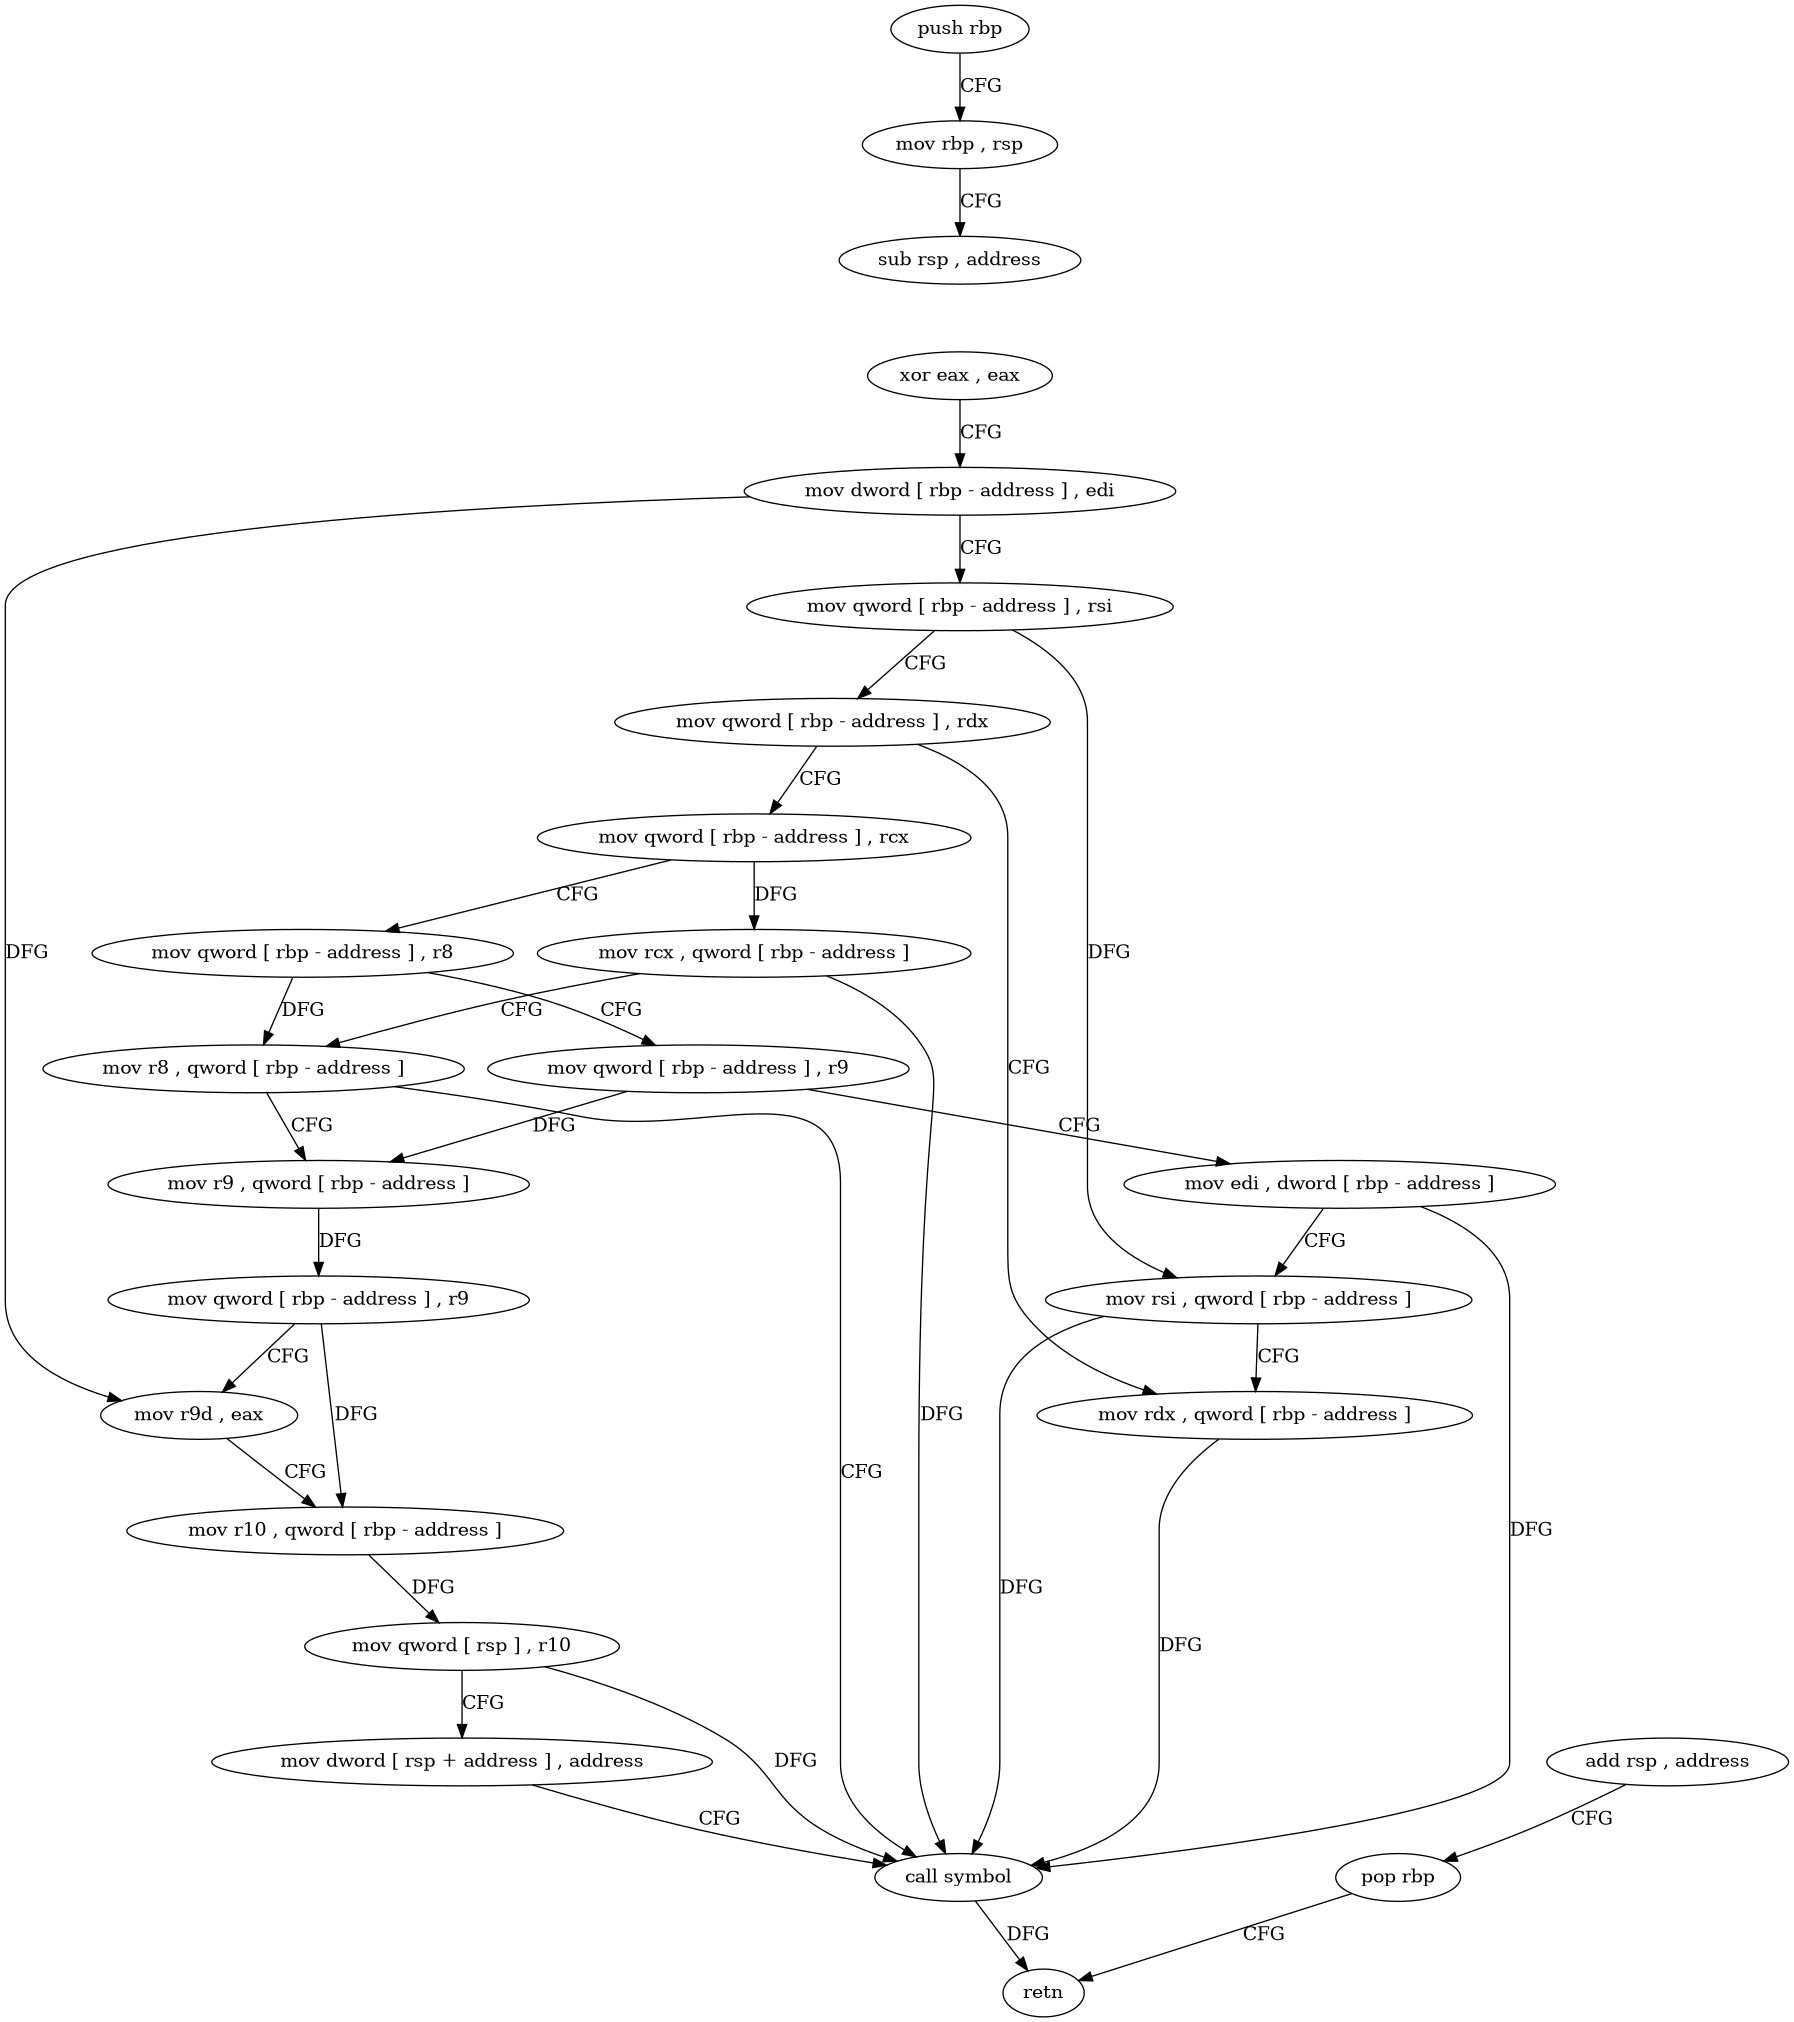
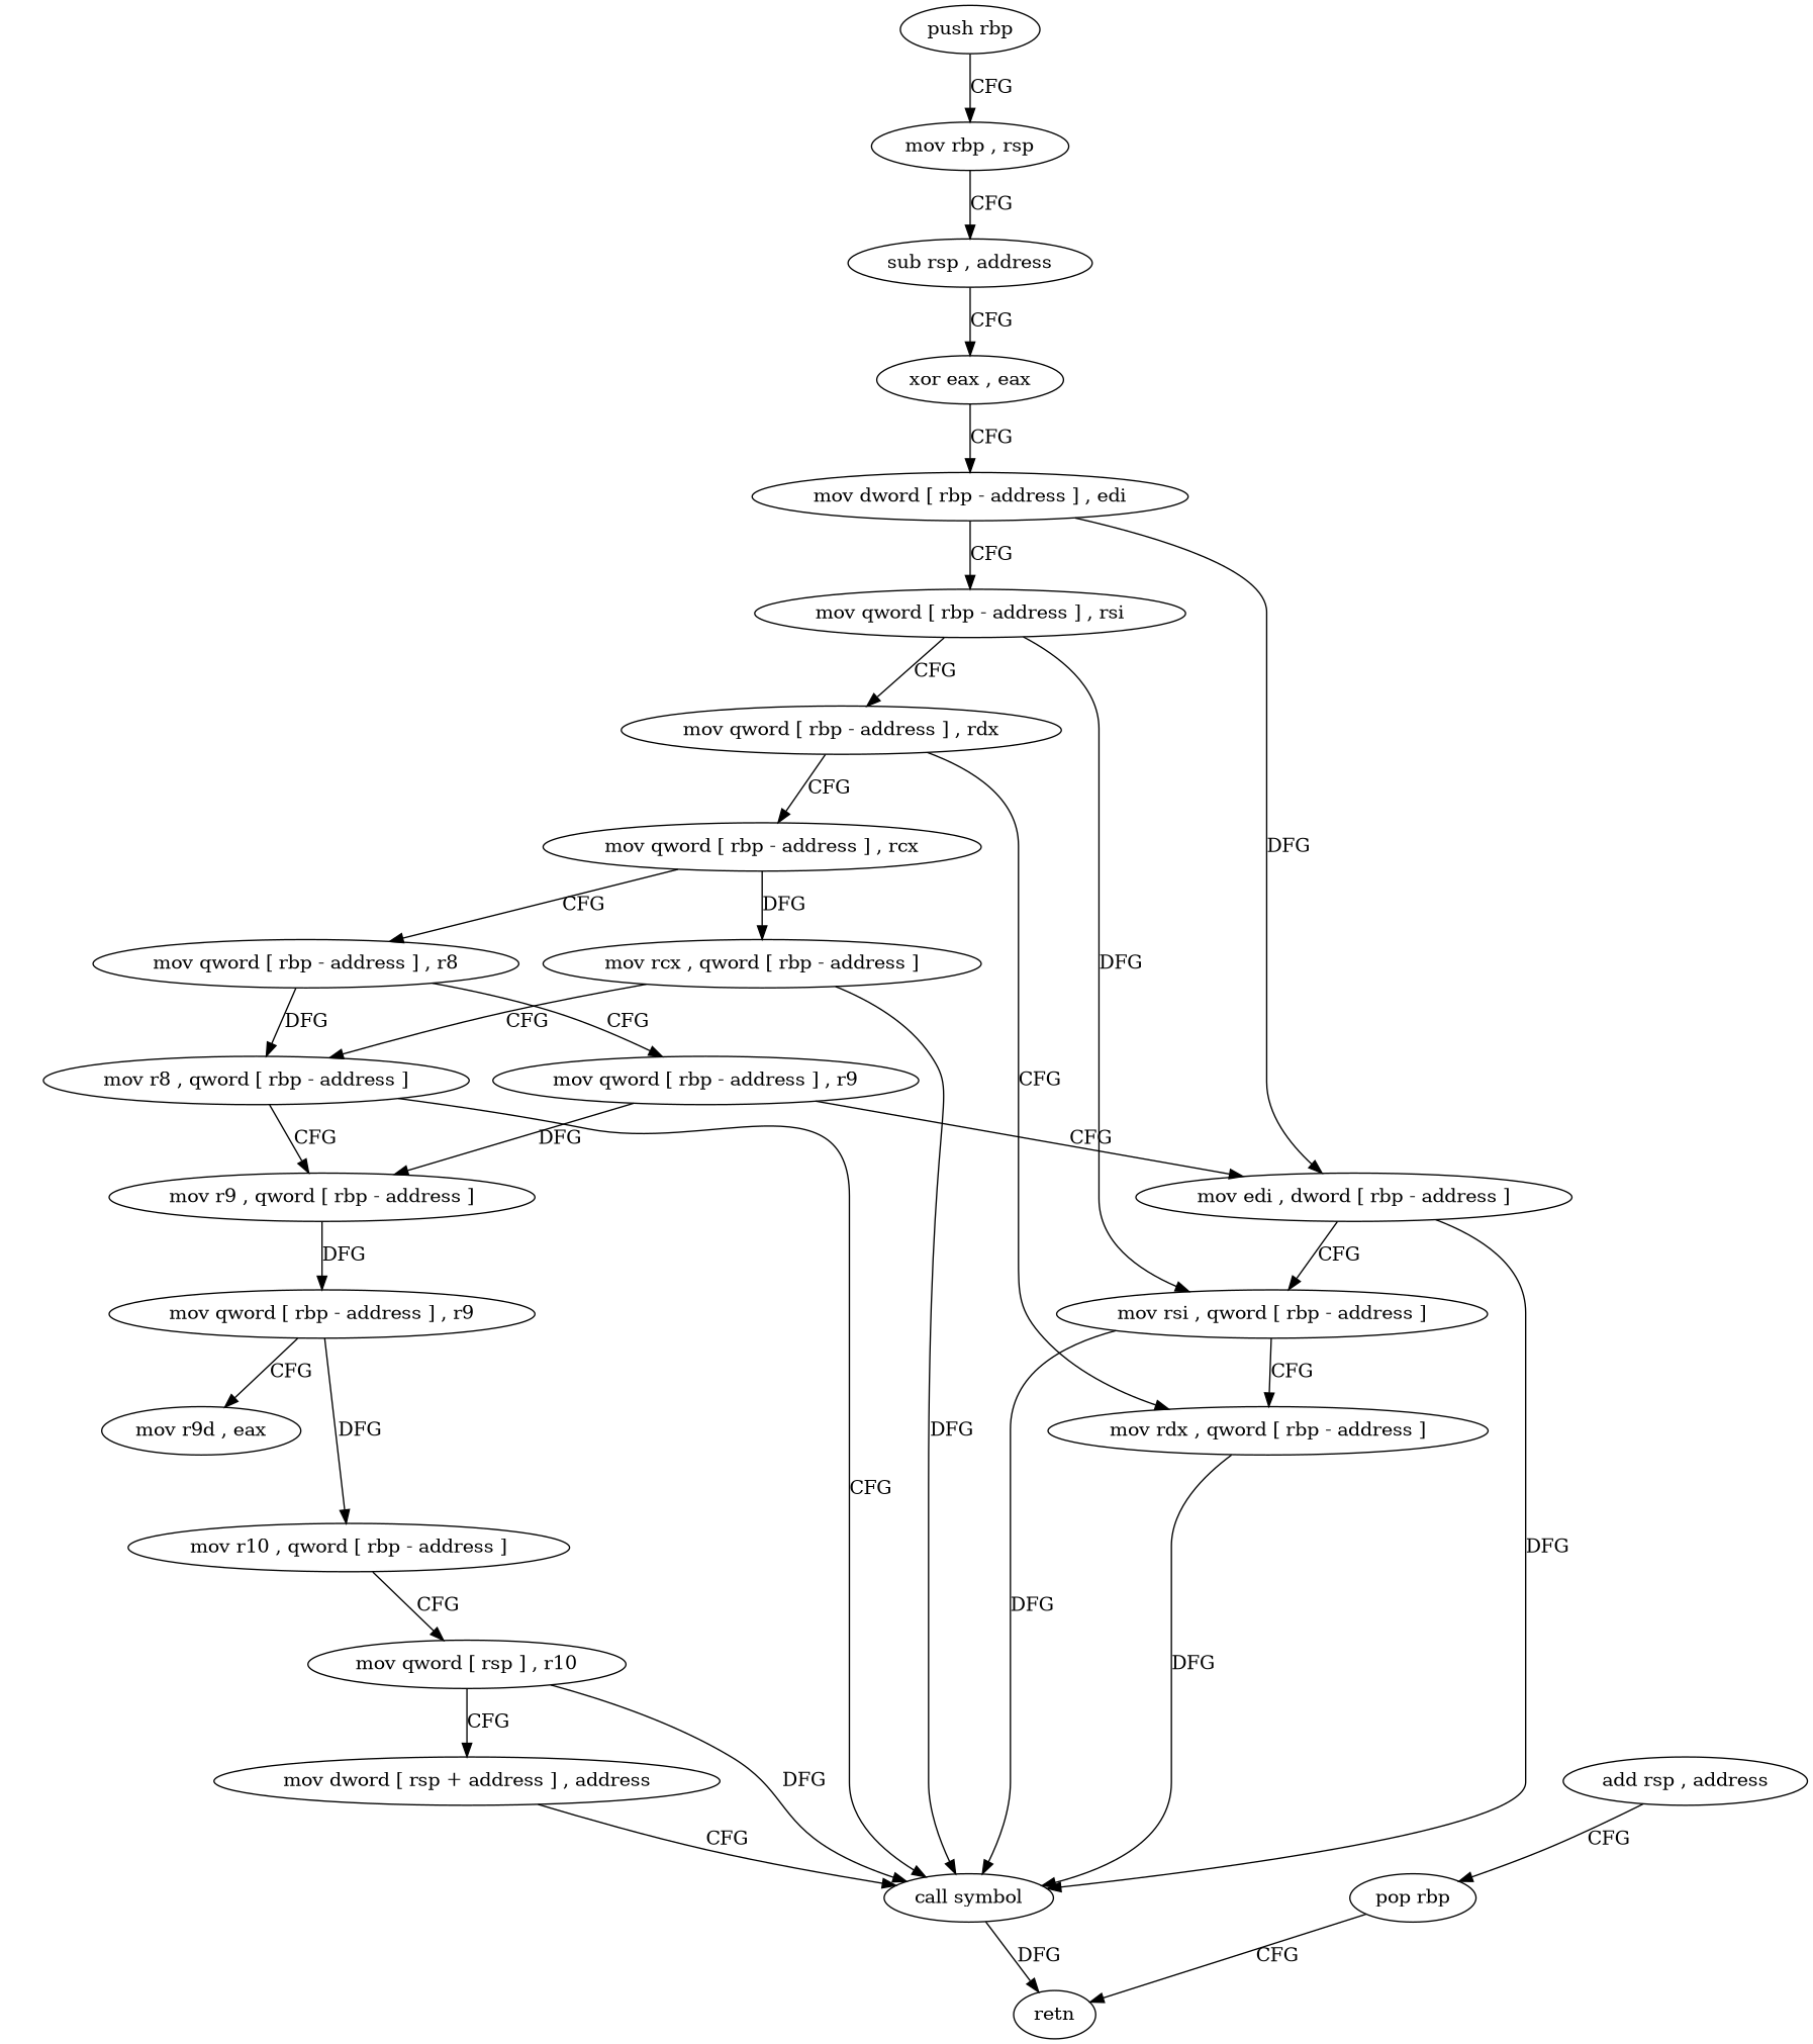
  digraph {
    n1 [label="push rbp"]
    n2 [label="mov rbp , rsp"]
    n3 [label="sub rsp , address"]
    n4 [label="xor eax , eax"]
    n5 [label="mov dword [ rbp - address ] , edi"]
    n6 [label="mov qword [ rbp - address ] , rsi"]
    n7 [label="mov edi , dword [ rbp - address ]"]
    n8 [label="mov qword [ rbp - address ] , rdx"]
    n9 [label="mov rsi , qword [ rbp - address ]"]
    n10 [label="call symbol"]
    n11 [label="mov qword [ rbp - address ] , rcx"]
    n12 [label="mov rdx , qword [ rbp - address ]"]
    n13 [label="mov qword [ rbp - address ] , r8"]
    n14 [label="mov rcx , qword [ rbp - address ]"]
    n15 [label="mov qword [ rbp - address ] , r9"]
    n16 [label="mov r8 , qword [ rbp - address ]"]
    n17 [label="mov r9 , qword [ rbp - address ]"]
    n18 [label="mov qword [ rbp - address ] , r9"]
    n19 [label=retn]
    n20 [label="mov r9d , eax"]
    n21 [label="mov r10 , qword [ rbp - address ]"]
    n22 [label="mov qword [ rsp ] , r10"]
    n23 [label="mov dword [ rsp + address ] , address"]
    n24 [label="add rsp , address"]
    n25 [label="pop rbp"]
    n1 -> n2 [label=CFG]
    n2 -> n3 [label=CFG]
+   n3 -> n4 [label=CFG]
    n4 -> n5 [label=CFG]
    n5 -> n6 [label=CFG]
-   n5 -> n20 [label=DFG]
+   n5 -> n7 [label=DFG]
    n6 -> n8 [label=CFG]
    n6 -> n9 [label=DFG]
    n7 -> n9 [label=CFG]
    n7 -> n10 [label=DFG]
    n8 -> n11 [label=CFG]
    n8 -> n12 [label=CFG]
    n9 -> n10 [label=DFG]
    n9 -> n12 [label=CFG]
    n10 -> n19 [label=DFG]
    n11 -> n13 [label=CFG]
    n11 -> n14 [label=DFG]
    n12 -> n10 [label=DFG]
    n13 -> n15 [label=CFG]
    n13 -> n16 [label=DFG]
    n14 -> n10 [label=DFG]
    n14 -> n16 [label=CFG]
    n15 -> n7 [label=CFG]
    n15 -> n17 [label=DFG]
    n16 -> n10 [label=CFG]
    n16 -> n17 [label=CFG]
    n17 -> n18 [label=DFG]
    n18 -> n20 [label=CFG]
    n18 -> n21 [label=DFG]
-   n20 -> n21 [label=CFG]
-   n21 -> n22 [label=DFG]
+   n21 -> n22 [label=CFG]
    n22 -> n10 [label=DFG]
    n22 -> n23 [label=CFG]
    n23 -> n10 [label=CFG]
    n24 -> n25 [label=CFG]
    n25 -> n19 [label=CFG]
  }
